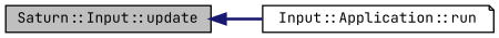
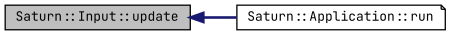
  digraph {
    rankdir=LR
    fontname="JetBrains Mono"
    node [color=black fontname="JetBrains Mono" fontsize=10 style=filled]
    n1 [fillcolor=grey75 fontcolor=black height=0.2 label="Saturn::Input::update" shape=box width=0.4]
-   n2 [fillcolor=white height=0.2 label="Input::Application::run" shape=note width=0.4]
+   n2 [fillcolor=white height=0.2 label="Saturn::Application::run" shape=note width=0.4]
    n1 -> n2 [color=midnightblue dir=back fontname="JetBrains Mono" fontsize=10 labelfontname=Helvetica labelfontsize=10 style=bold]
  }
